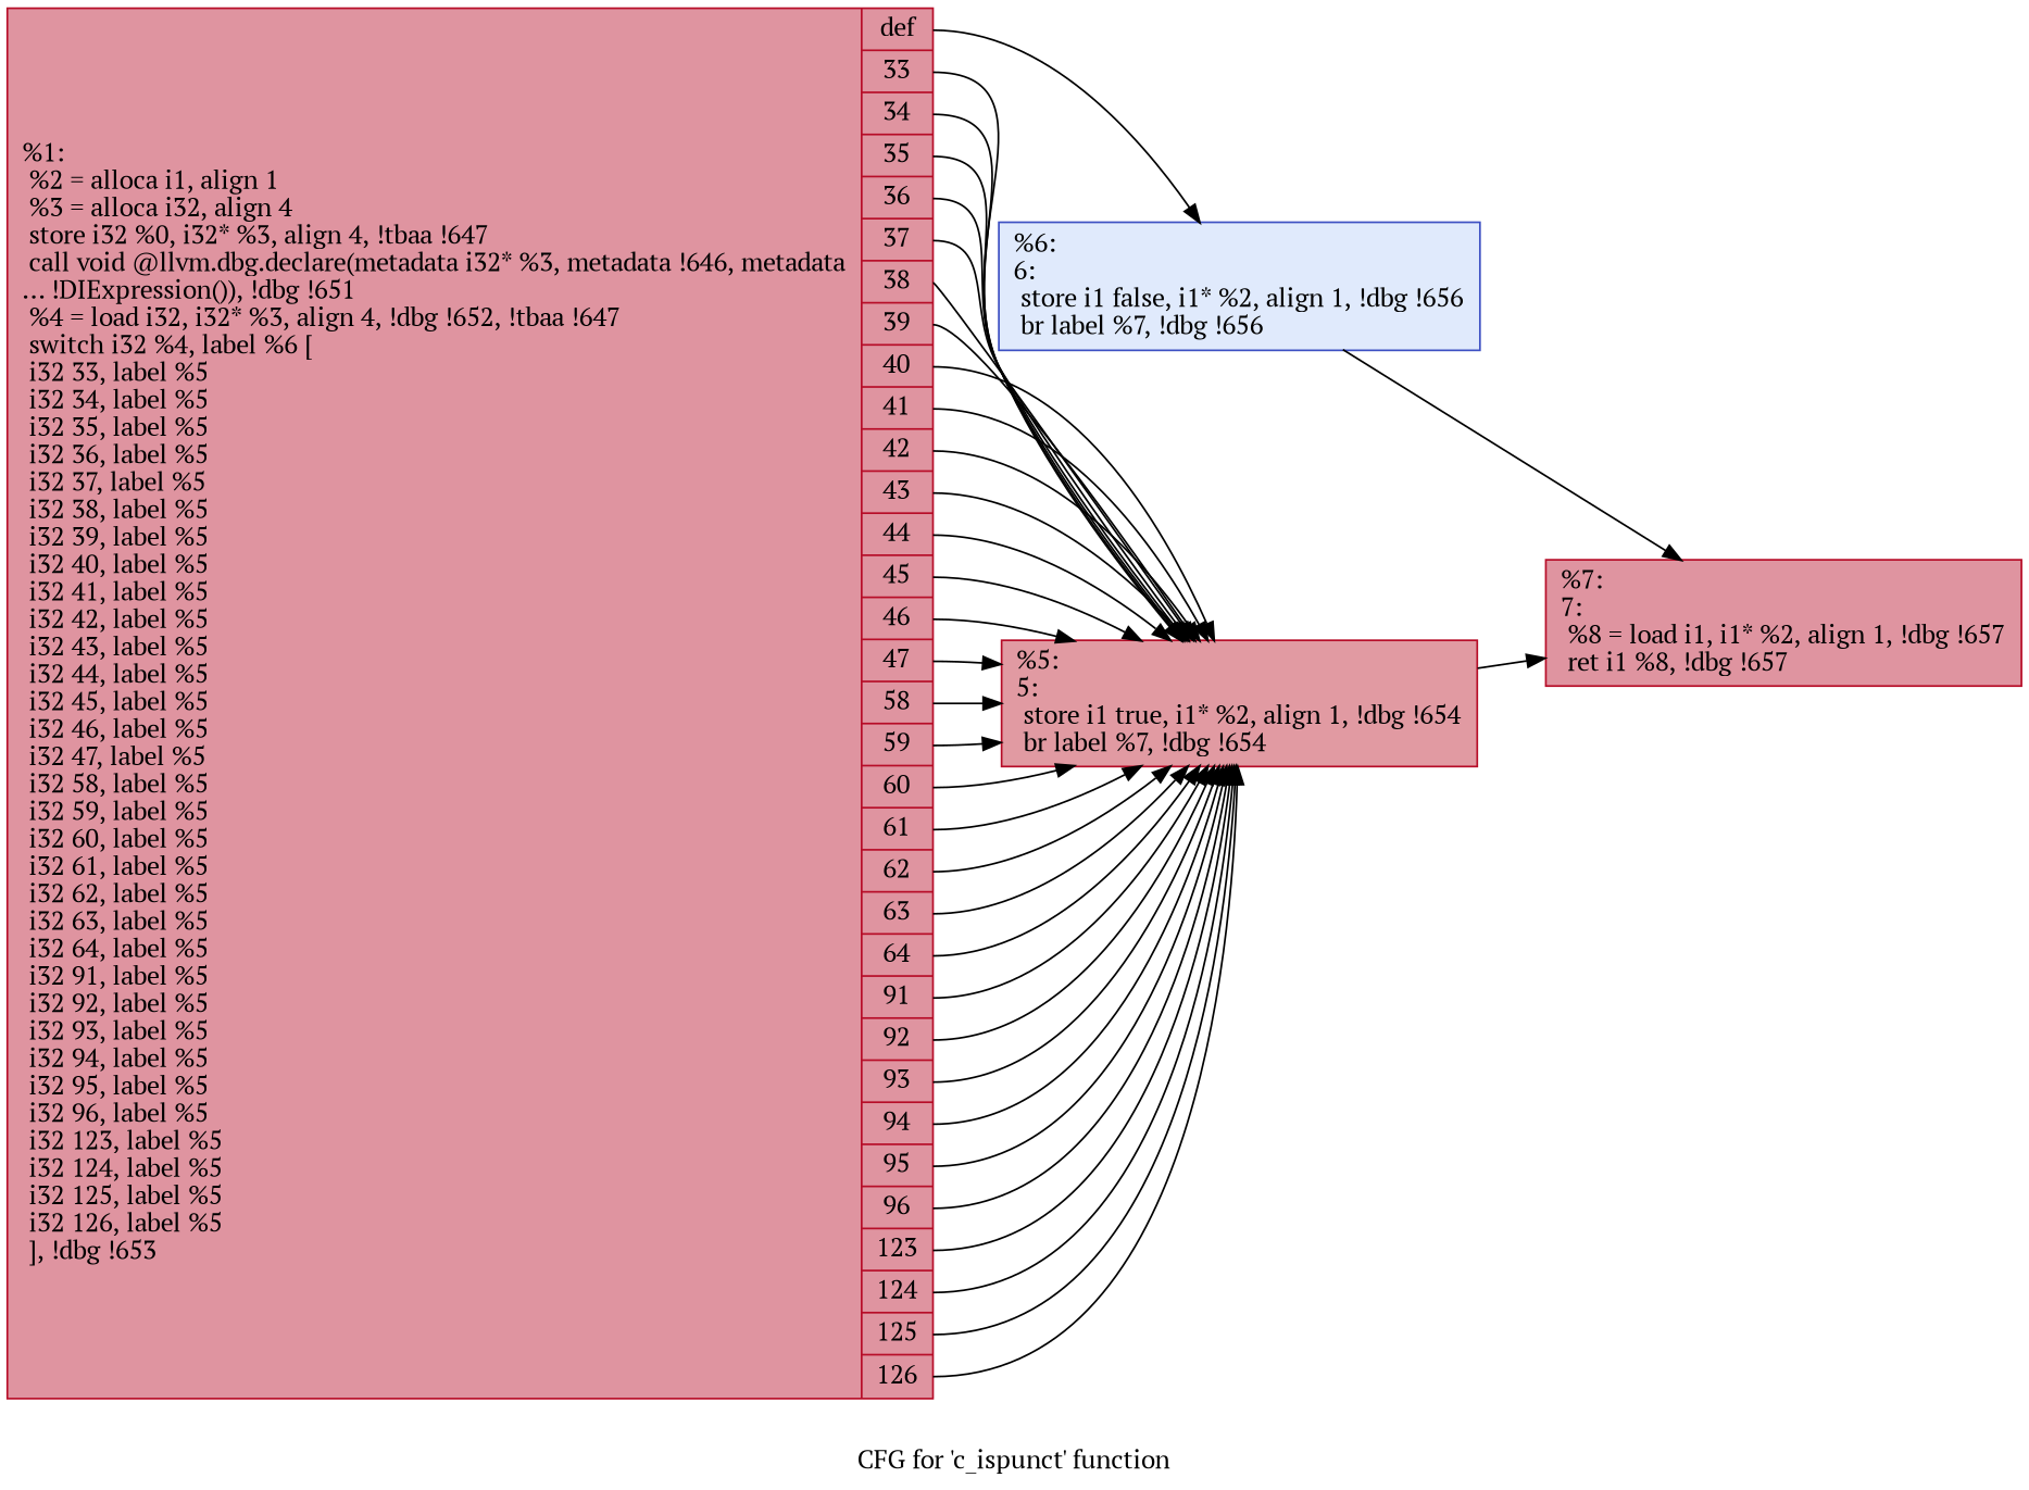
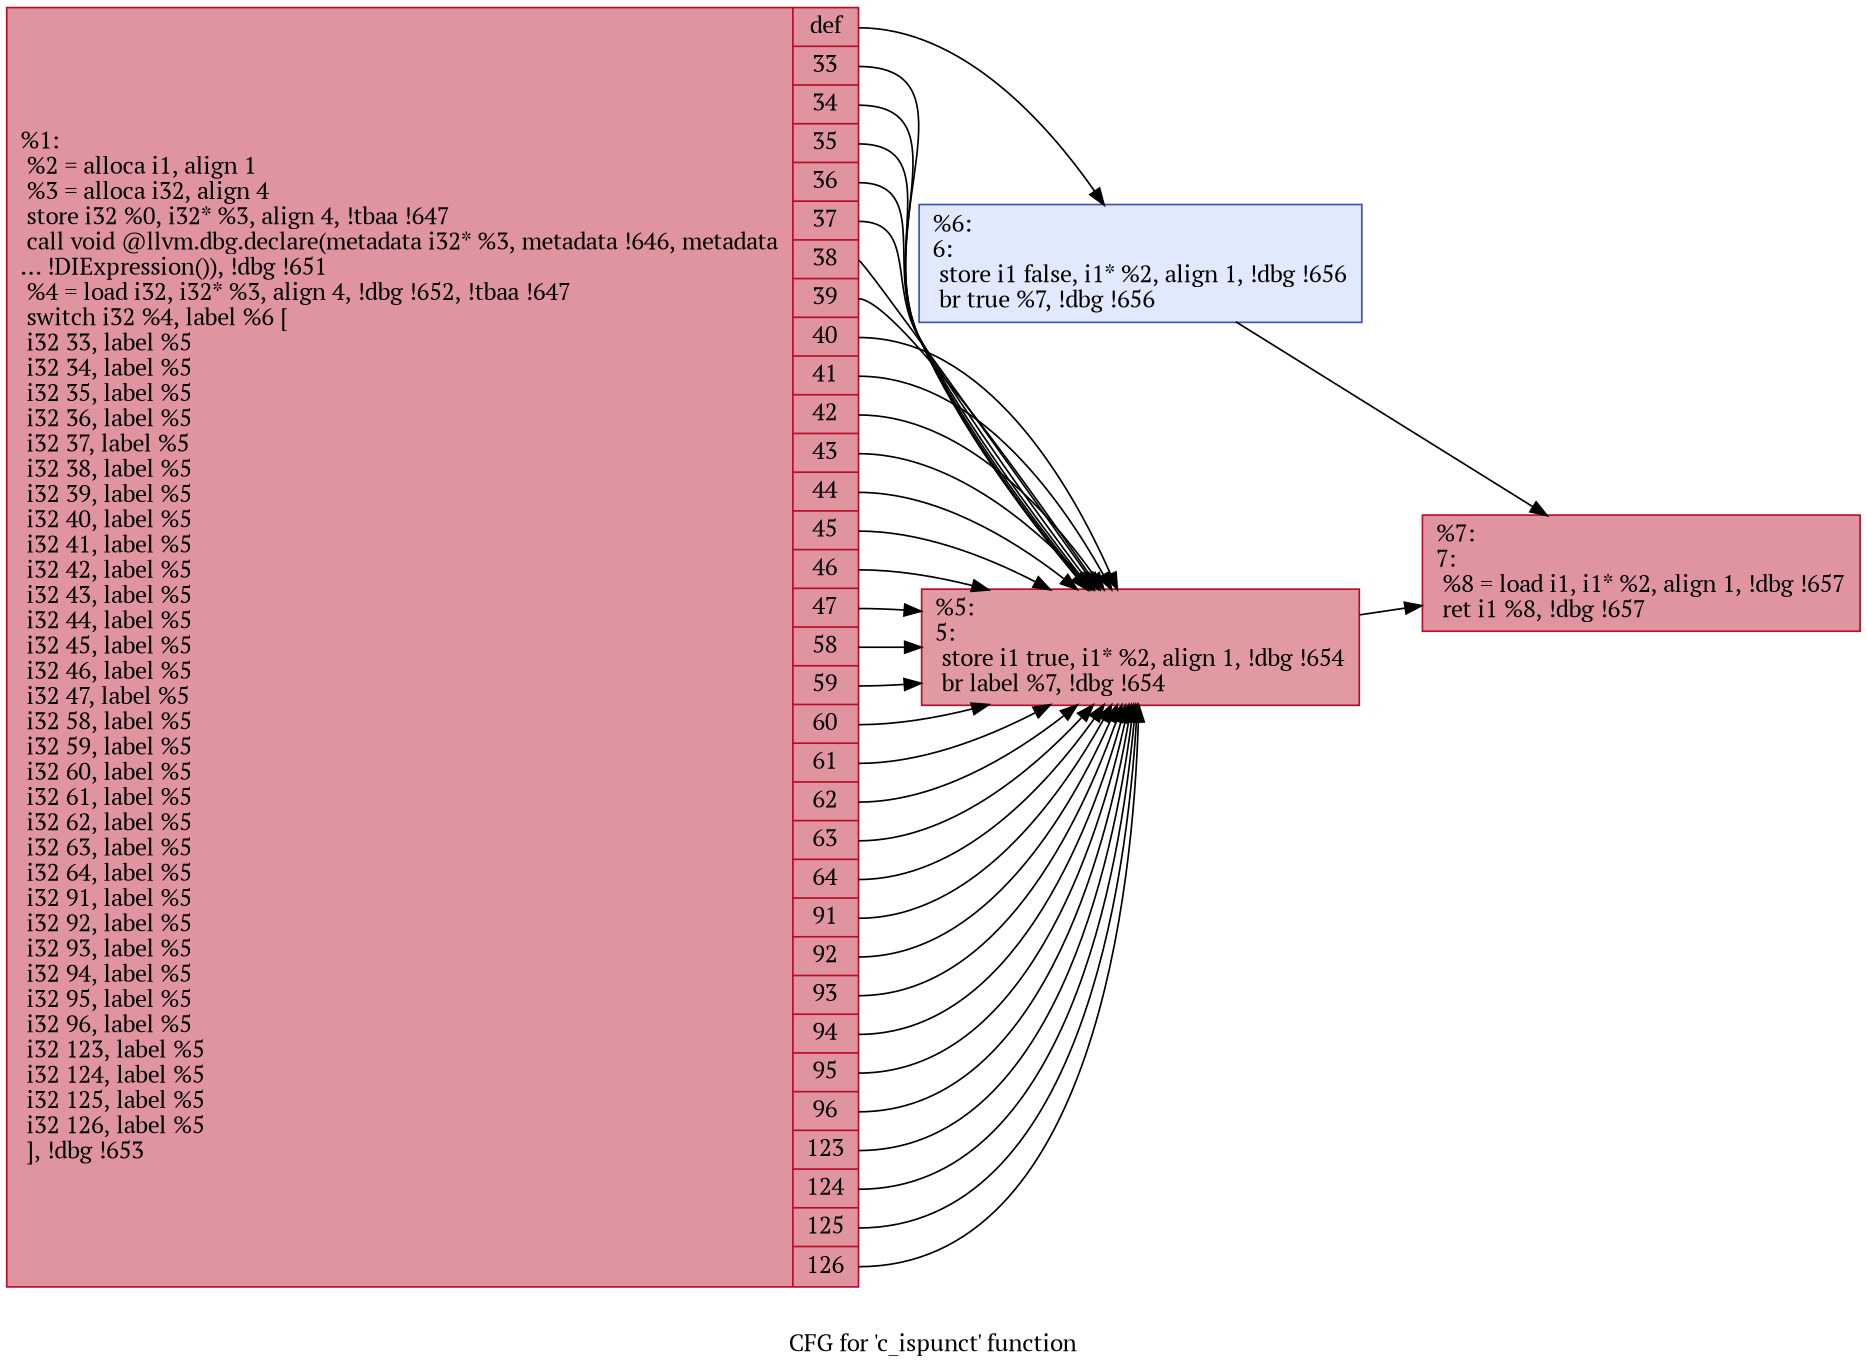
  digraph {
    label="CFG for 'c_ispunct' function"
    rankdir=LR
    fontname="PT Serif"
    node [color="#b70d28ff" fillcolor="#b70d2870" shape=record style=filled fontname="PT Serif"]
    edge [fontname="PT Serif"]
    n1 [label="{%1:\l  %2 = alloca i1, align 1\l  %3 = alloca i32, align 4\l  store i32 %0, i32* %3, align 4, !tbaa !647\l  call void @llvm.dbg.declare(metadata i32* %3, metadata !646, metadata\l... !DIExpression()), !dbg !651\l  %4 = load i32, i32* %3, align 4, !dbg !652, !tbaa !647\l  switch i32 %4, label %6 [\l    i32 33, label %5\l    i32 34, label %5\l    i32 35, label %5\l    i32 36, label %5\l    i32 37, label %5\l    i32 38, label %5\l    i32 39, label %5\l    i32 40, label %5\l    i32 41, label %5\l    i32 42, label %5\l    i32 43, label %5\l    i32 44, label %5\l    i32 45, label %5\l    i32 46, label %5\l    i32 47, label %5\l    i32 58, label %5\l    i32 59, label %5\l    i32 60, label %5\l    i32 61, label %5\l    i32 62, label %5\l    i32 63, label %5\l    i32 64, label %5\l    i32 91, label %5\l    i32 92, label %5\l    i32 93, label %5\l    i32 94, label %5\l    i32 95, label %5\l    i32 96, label %5\l    i32 123, label %5\l    i32 124, label %5\l    i32 125, label %5\l    i32 126, label %5\l  ], !dbg !653\l|{<s0>def|<s1>33|<s2>34|<s3>35|<s4>36|<s5>37|<s6>38|<s7>39|<s8>40|<s9>41|<s10>42|<s11>43|<s12>44|<s13>45|<s14>46|<s15>47|<s16>58|<s17>59|<s18>60|<s19>61|<s20>62|<s21>63|<s22>64|<s23>91|<s24>92|<s25>93|<s26>94|<s27>95|<s28>96|<s29>123|<s30>124|<s31>125|<s32>126}}"]
-   n2 [color="#3d50c3ff" fillcolor="#b9d0f970" label="{%6:\l6:                                                \l  store i1 false, i1* %2, align 1, !dbg !656\l  br label %7, !dbg !656\l}"]
+   n2 [color="#3d50c3ff" fillcolor="#b9d0f970" label="{%6:\l6:                                                \l  store i1 false, i1* %2, align 1, !dbg !656\l  br true %7, !dbg !656\l}"]
    n3 [fillcolor="#bb1b2c70" label="{%5:\l5:                                                \l  store i1 true, i1* %2, align 1, !dbg !654\l  br label %7, !dbg !654\l}"]
    n4 [label="{%7:\l7:                                                \l  %8 = load i1, i1* %2, align 1, !dbg !657\l  ret i1 %8, !dbg !657\l}"]
    n1 -> n2 [tailport=s0]
    n1 -> n3 [tailport=s1]
    n1 -> n3 [tailport=s2]
    n1 -> n3 [tailport=s3]
    n1 -> n3 [tailport=s4]
    n1 -> n3 [tailport=s5]
    n1 -> n3 [tailport=s6]
    n1 -> n3 [tailport=s7]
    n1 -> n3 [tailport=s8]
    n1 -> n3 [tailport=s9]
    n1 -> n3 [tailport=s10]
    n1 -> n3 [tailport=s11]
    n1 -> n3 [tailport=s12]
    n1 -> n3 [tailport=s13]
    n1 -> n3 [tailport=s14]
    n1 -> n3 [tailport=s15]
    n1 -> n3 [tailport=s16]
    n1 -> n3 [tailport=s17]
    n1 -> n3 [tailport=s18]
    n1 -> n3 [tailport=s19]
    n1 -> n3 [tailport=s20]
    n1 -> n3 [tailport=s21]
    n1 -> n3 [tailport=s22]
    n1 -> n3 [tailport=s23]
    n1 -> n3 [tailport=s24]
    n1 -> n3 [tailport=s25]
    n1 -> n3 [tailport=s26]
    n1 -> n3 [tailport=s27]
    n1 -> n3 [tailport=s28]
    n1 -> n3 [tailport=s29]
    n1 -> n3 [tailport=s30]
    n1 -> n3 [tailport=s31]
    n1 -> n3 [tailport=s32]
    n2 -> n4
    n3 -> n4
  }
